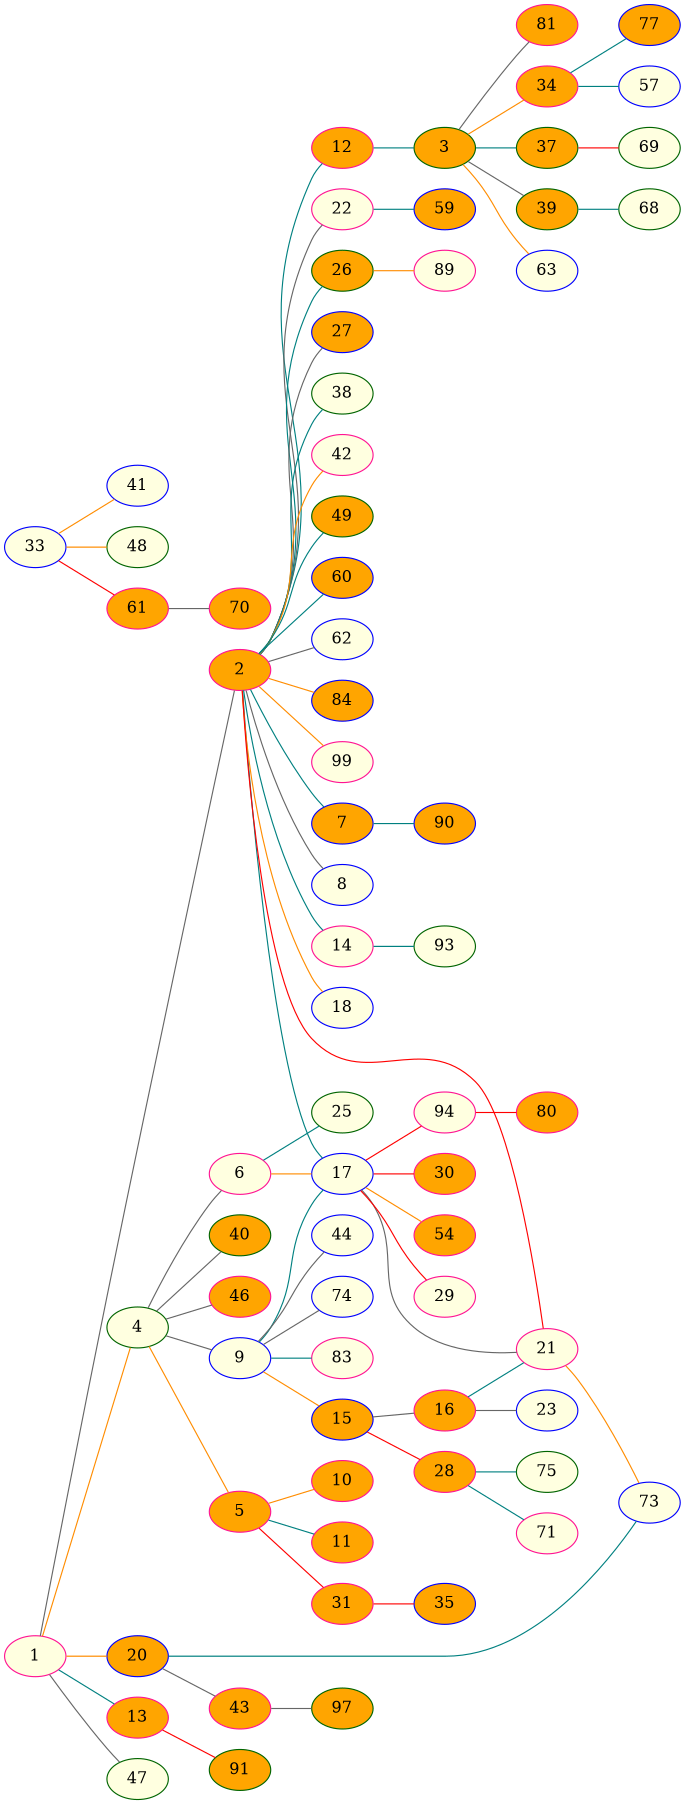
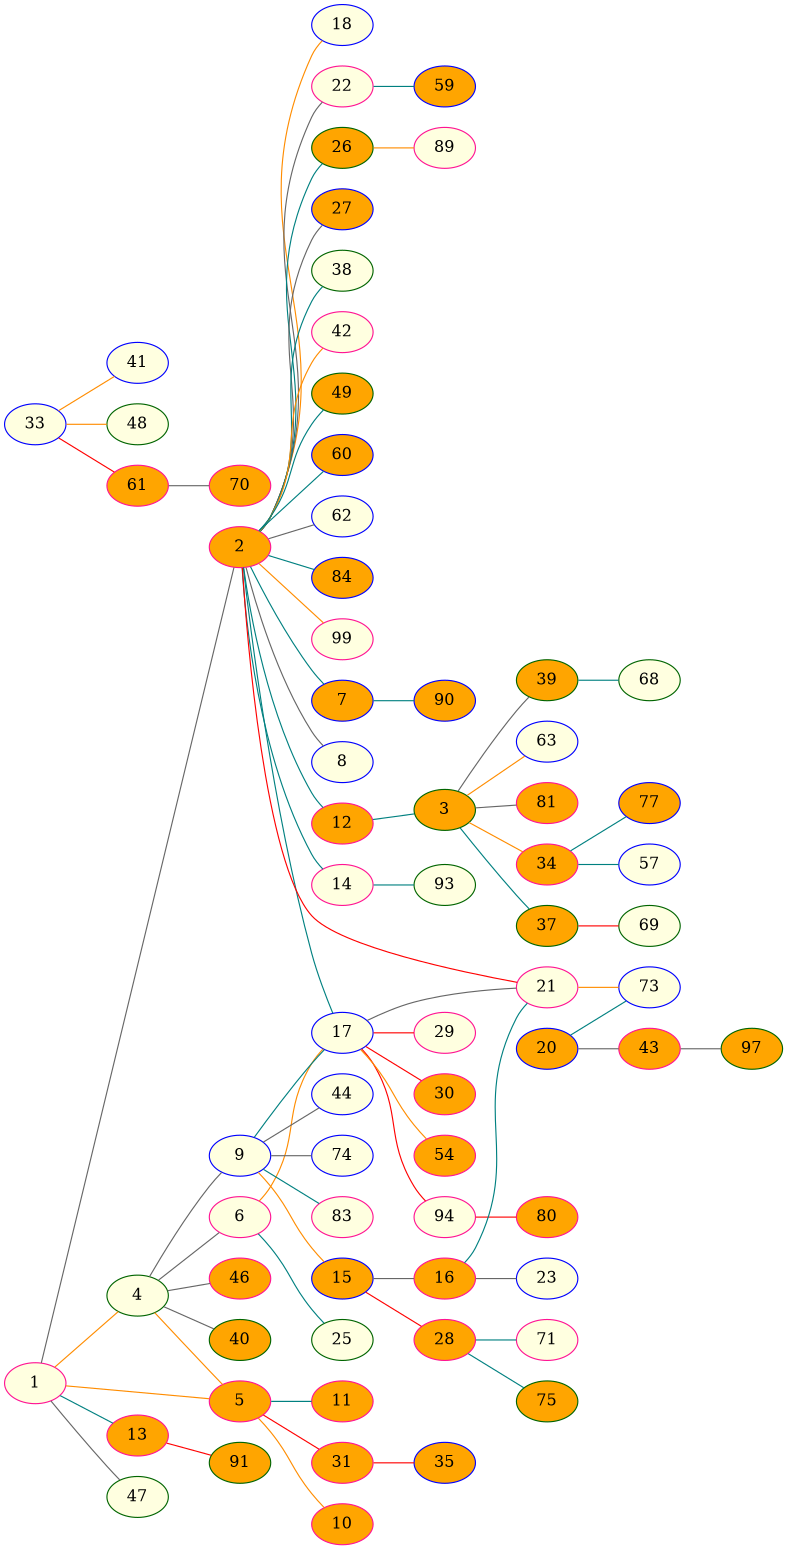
  graph {
    rankdir=LR
    node [color=deeppink fillcolor=orange style=filled]
    edge [color=teal]
    1 [fillcolor=lightyellow super="+19"]
    2 [super="+76"]
    4 [color=darkgreen fillcolor=lightyellow super="+45"]
    13
    20 [color=blue super="+56"]
    47 [color=darkgreen fillcolor=lightyellow]
    7 [color=blue super="+58"]
    8 [color=blue fillcolor=lightyellow]
    12
    14 [fillcolor=lightyellow]
    17 [color=blue fillcolor=lightyellow super="+53"]
    18 [color=blue fillcolor=lightyellow]
    21 [fillcolor=lightyellow super="+55"]
    22 [fillcolor=lightyellow]
    26 [color=darkgreen super="+64"]
    27 [color=blue super="+95"]
    38 [color=darkgreen fillcolor=lightyellow]
    42 [fillcolor=lightyellow super="+87"]
    49 [color=darkgreen]
    60 [color=blue]
    62 [color=blue fillcolor=lightyellow]
    84 [color=blue]
    99 [fillcolor=lightyellow]
    5
    6 [fillcolor=lightyellow super="+96"]
    9 [color=blue fillcolor=lightyellow super="+94"]
    40 [color=darkgreen]
    46
    91 [color=darkgreen]
    43 [super="+98"]
    73 [color=blue fillcolor=lightyellow]
    3 [color=darkgreen super="+32"]
    34 [super="+36"]
    37 [color=darkgreen]
    39 [color=darkgreen]
    63 [color=blue fillcolor=lightyellow]
    81
    90 [color=blue super="+92"]
    93 [color=darkgreen fillcolor=lightyellow]
    n40 [fillcolor=lightyellow label=94]
    29 [fillcolor=lightyellow]
    30
    54
    59 [color=blue]
    89 [fillcolor=lightyellow]
    33 [color=blue fillcolor=lightyellow super="+78"]
    41 [color=blue fillcolor=lightyellow]
    48 [color=darkgreen fillcolor=lightyellow super="+65"]
    61
    57 [color=blue fillcolor=lightyellow]
    77 [color=blue]
    69 [color=darkgreen fillcolor=lightyellow]
    68 [color=darkgreen fillcolor=lightyellow super="+88"]
    10
    11
    31 [super="+86"]
    25 [color=darkgreen fillcolor=lightyellow]
    15 [color=blue super="+67"]
    44 [color=blue fillcolor=lightyellow]
    74 [color=blue fillcolor=lightyellow]
    83 [fillcolor=lightyellow]
    35 [color=blue super="+85"]
    16 [super="+52"]
    28 [super="+66"]
    23 [color=blue fillcolor=lightyellow super="+72"]
    71 [fillcolor=lightyellow super="+82"]
-   75 [color=darkgreen fillcolor=lightyellow]
+   75 [color=darkgreen]
    80
    97 [color=darkgreen]
    70 [super="+79"]
    1 -- 2 [color=gray40]
    1 -- 4 [color=darkorange]
    1 -- 13
-   1 -- 20 [color=darkorange]
+   1 -- 5 [color=darkorange]
    1 -- 47 [color=gray40]
    2 -- 7
    2 -- 8 [color=gray40]
    2 -- 12
    2 -- 14
    2 -- 17
    2 -- 18 [color=darkorange]
    2 -- 21 [color=red]
    2 -- 22 [color=gray40]
    2 -- 26
    2 -- 27 [color=gray40]
    2 -- 38
    2 -- 42 [color=darkorange]
    2 -- 49
    2 -- 60
    2 -- 62 [color=gray40]
-   2 -- 84 [color=darkorange]
+   2 -- 84
    2 -- 99 [color=darkorange]
    4 -- 5 [color=darkorange]
    4 -- 6 [color=gray40]
    4 -- 9 [color=gray40]
    4 -- 40 [color=gray40]
    4 -- 46 [color=gray40]
    13 -- 91 [color=red]
    20 -- 43 [color=gray40]
    20 -- 73
    7 -- 90
    12 -- 3
    14 -- 93
    17 -- 21 [color=gray40]
    17 -- n40 [color=red]
    17 -- 29 [color=red]
    17 -- 30 [color=red]
    17 -- 54 [color=darkorange]
    21 -- 73 [color=darkorange]
    22 -- 59
    26 -- 89 [color=darkorange]
    5 -- 10 [color=darkorange]
    5 -- 11
    5 -- 31 [color=red]
    6 -- 17 [color=darkorange]
    6 -- 25
    9 -- 17
    9 -- 15 [color=darkorange]
    9 -- 44 [color=gray40]
    9 -- 74 [color=gray40]
    9 -- 83
    43 -- 97 [color=gray40]
    3 -- 34 [color=darkorange]
    3 -- 37
    3 -- 39 [color=gray40]
    3 -- 63 [color=darkorange]
    3 -- 81 [color=gray40]
    34 -- 57
    34 -- 77
    37 -- 69 [color=red]
    39 -- 68
    n40 -- 80 [color=red]
    33 -- 41 [color=darkorange]
    33 -- 48 [color=darkorange]
    33 -- 61 [color=red]
    61 -- 70 [color=gray40]
    31 -- 35 [color=red]
    15 -- 16 [color=gray40]
    15 -- 28 [color=red]
    16 -- 21
    16 -- 23 [color=gray40]
    28 -- 71
    28 -- 75
  }
